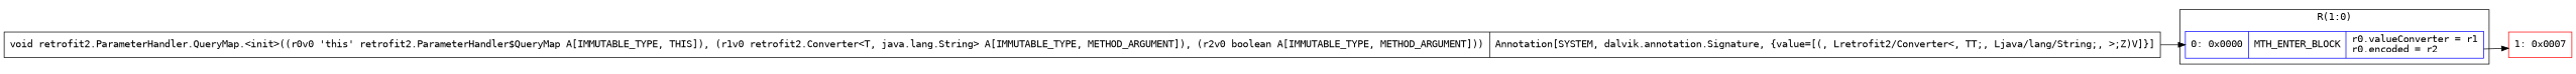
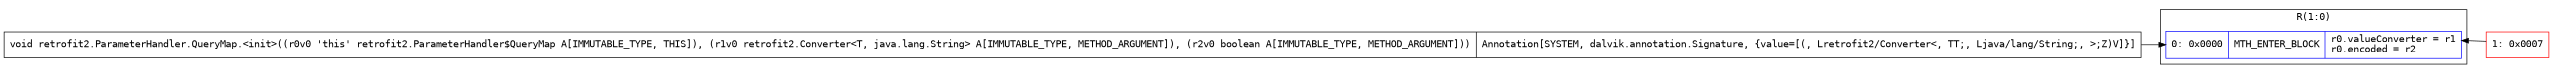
  digraph {
    rankdir=LR
    fontname="DejaVu Sans Mono"
    node [shape=record fontname="DejaVu Sans Mono"]
    edge [fontname="DejaVu Sans Mono"]
    n1 [color=blue label="{0\:\ 0x0000|MTH_ENTER_BLOCK\l|r0.valueConverter = r1\lr0.encoded = r2\l}"]
    n2 [color=red label="{1\:\ 0x0007}"]
    n3 [label="{void retrofit2.ParameterHandler.QueryMap.\<init\>((r0v0 'this' retrofit2.ParameterHandler$QueryMap A[IMMUTABLE_TYPE, THIS]), (r1v0 retrofit2.Converter\<T, java.lang.String\> A[IMMUTABLE_TYPE, METHOD_ARGUMENT]), (r2v0 boolean A[IMMUTABLE_TYPE, METHOD_ARGUMENT]))  | Annotation[SYSTEM, dalvik.annotation.Signature, \{value=[(, Lretrofit2\/Converter\<, TT;, Ljava\/lang\/String;, \>;Z)V]\}]\l}"]
    subgraph cluster_1 {
      label="R(1:0)"
      n1
    }
-   n1 -> n2
+   n2 -> n1
    n3 -> n1
  }
